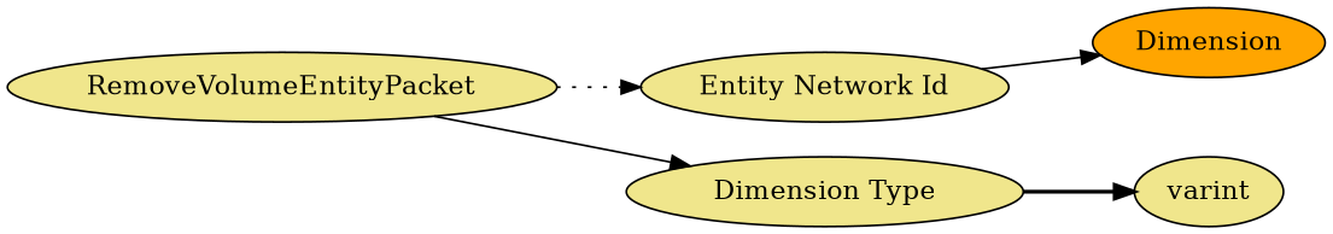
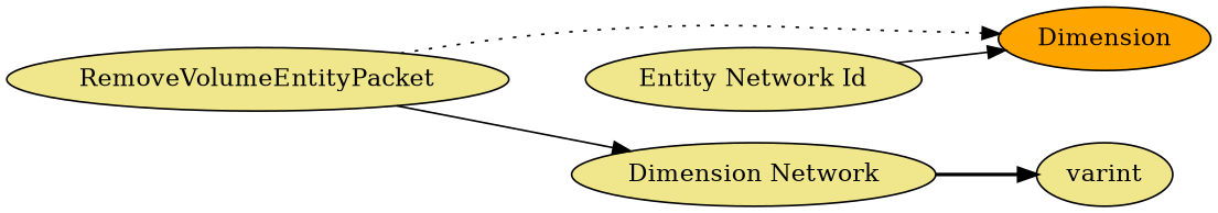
  digraph {
    rankdir=LR
    node [fillcolor=khaki style=filled]
    edge [style=solid]
    n1 [fillcolor=orange label=Dimension]
    n2 [label=varint]
    n3 [label=RemoveVolumeEntityPacket]
    n4 [label="Entity Network Id"]
-   n5 [label="Dimension Type"]
+   n5 [label="Dimension Network"]
    subgraph sub_1 {
      rank=max
      n1
      n2
    }
-   n3 -> n4 [style=dotted]
+   n3 -> n1 [style=dotted]
    n3 -> n5
    n4 -> n1
    n5 -> n2 [style=bold]
  }
